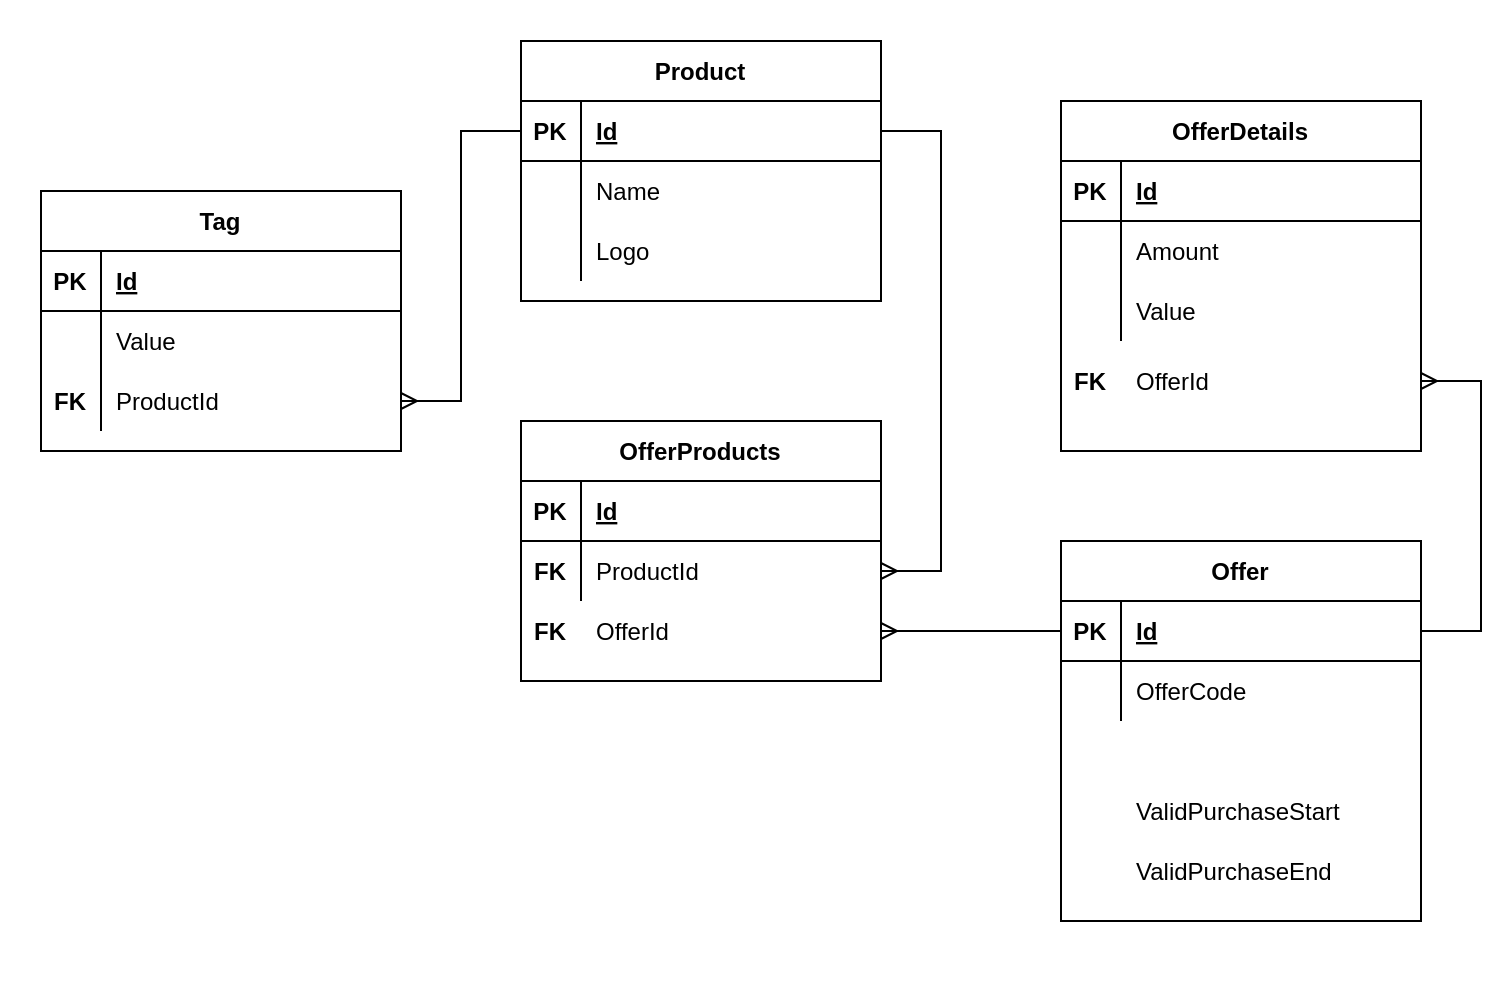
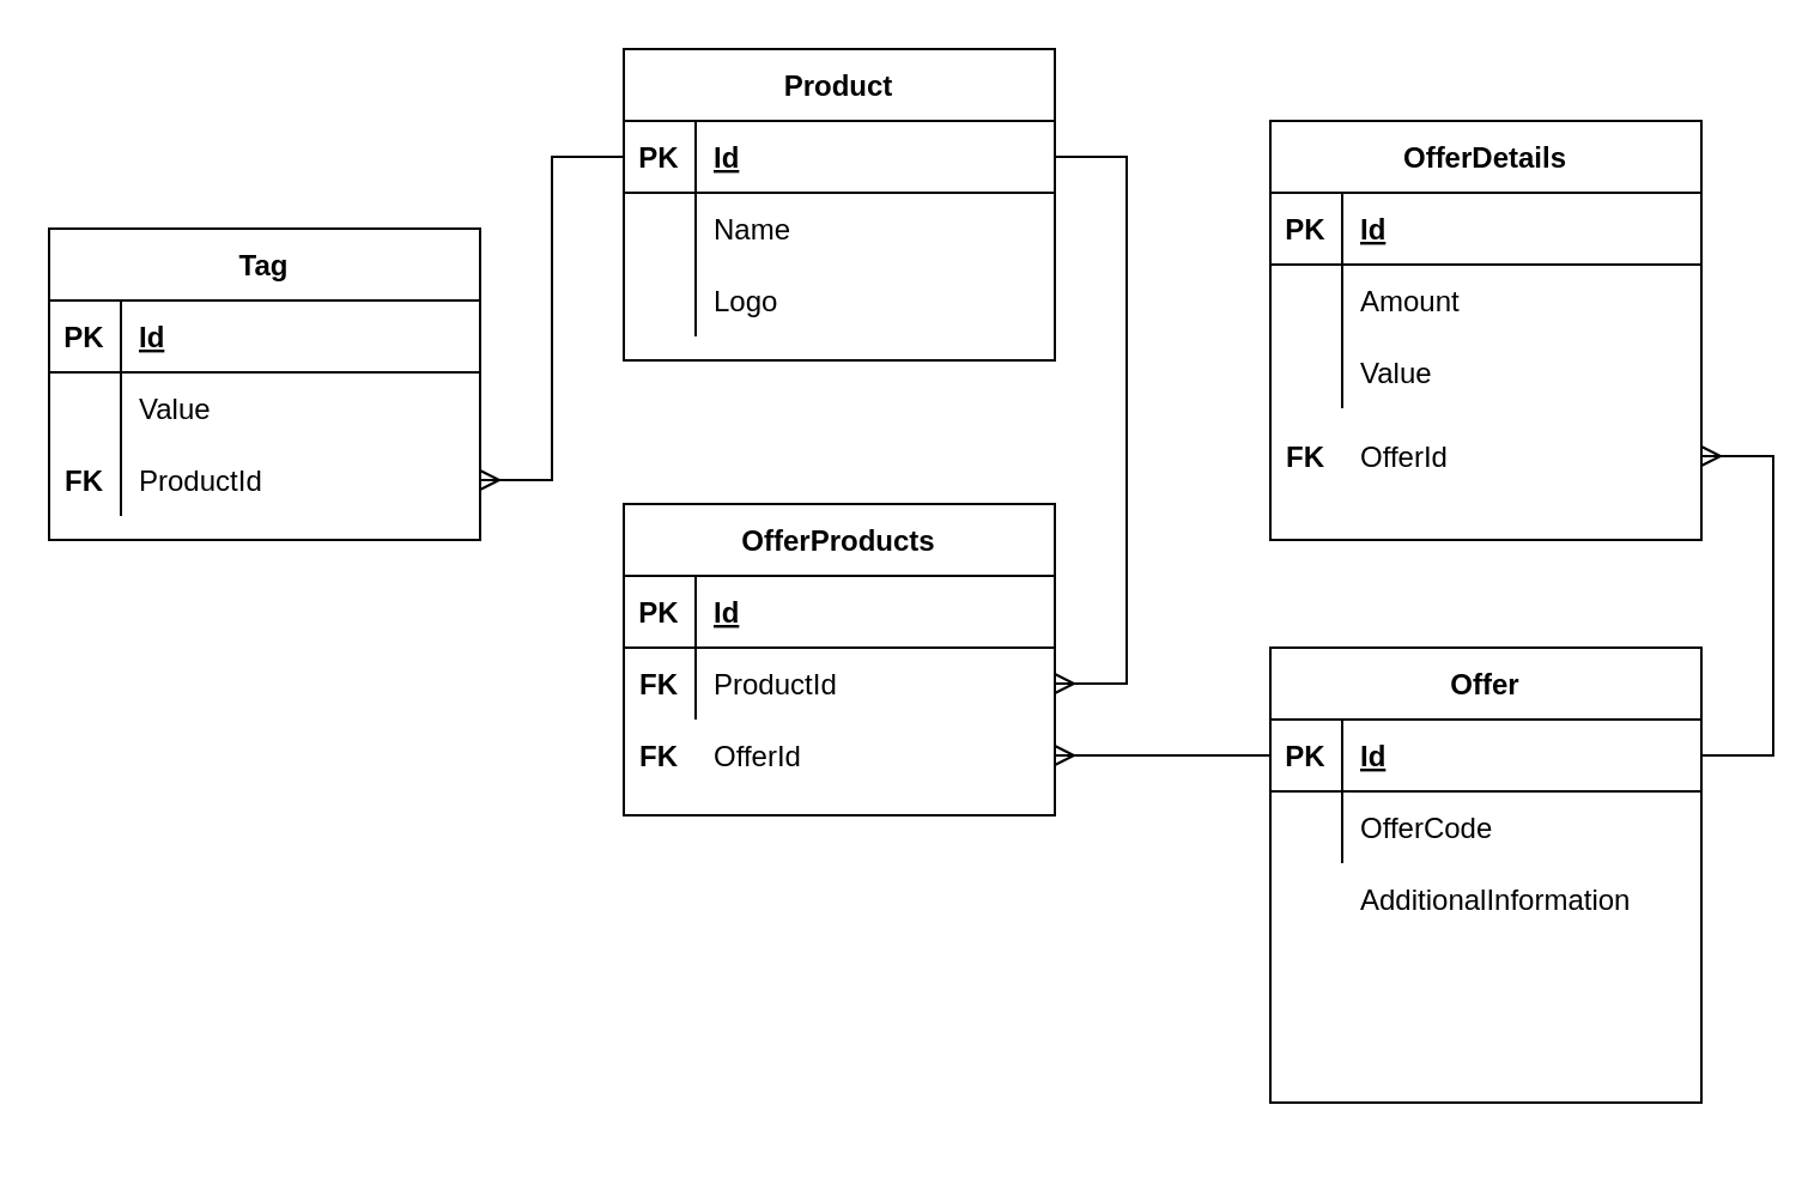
  <mxCell id="0" />
  <mxCell id="1" parent="0" />
  <mxCell id="2" value="OfferProducts" style="shape=table;startSize=30;container=1;collapsible=1;childLayout=tableLayout;fixedRows=1;rowLines=0;fontStyle=1;align=center;resizeLast=1;" parent="1" vertex="1"><mxGeometry x="260" y="210" width="180" height="130" as="geometry" /></mxCell>
  <mxCell id="3" value="" style="shape=tableRow;horizontal=0;startSize=0;swimlaneHead=0;swimlaneBody=0;fillColor=none;collapsible=0;dropTarget=0;points=[[0,0.5],[1,0.5]];portConstraint=eastwest;top=0;left=0;right=0;bottom=1;" parent="2" vertex="1"><mxGeometry y="30" width="180" height="30" as="geometry" /></mxCell>
  <mxCell id="4" value="PK" style="shape=partialRectangle;connectable=0;fillColor=none;top=0;left=0;bottom=0;right=0;fontStyle=1;overflow=hidden;" parent="3" vertex="1"><mxGeometry width="30" height="30" as="geometry"><mxRectangle width="30" height="30" as="alternateBounds" /></mxGeometry></mxCell>
  <mxCell id="5" value="Id" style="shape=partialRectangle;connectable=0;fillColor=none;top=0;left=0;bottom=0;right=0;align=left;spacingLeft=6;fontStyle=5;overflow=hidden;" parent="3" vertex="1"><mxGeometry x="30" width="150" height="30" as="geometry"><mxRectangle width="150" height="30" as="alternateBounds" /></mxGeometry></mxCell>
  <mxCell id="6" value="" style="shape=tableRow;horizontal=0;startSize=0;swimlaneHead=0;swimlaneBody=0;fillColor=none;collapsible=0;dropTarget=0;points=[[0,0.5],[1,0.5]];portConstraint=eastwest;top=0;left=0;right=0;bottom=0;" parent="2" vertex="1"><mxGeometry y="60" width="180" height="30" as="geometry" /></mxCell>
  <mxCell id="7" value="" style="shape=partialRectangle;connectable=0;fillColor=none;top=0;left=0;bottom=0;right=0;editable=1;overflow=hidden;" parent="6" vertex="1"><mxGeometry width="30" height="30" as="geometry"><mxRectangle width="30" height="30" as="alternateBounds" /></mxGeometry></mxCell>
  <mxCell id="8" value="ProductId" style="shape=partialRectangle;connectable=0;fillColor=none;top=0;left=0;bottom=0;right=0;align=left;spacingLeft=6;overflow=hidden;" parent="6" vertex="1"><mxGeometry x="30" width="150" height="30" as="geometry"><mxRectangle width="150" height="30" as="alternateBounds" /></mxGeometry></mxCell>
  <mxCell id="9" value="Offer" style="shape=table;startSize=30;container=1;collapsible=1;childLayout=tableLayout;fixedRows=1;rowLines=0;fontStyle=1;align=center;resizeLast=1;" parent="1" vertex="1"><mxGeometry x="530" y="270" width="180" height="190" as="geometry" /></mxCell>
  <mxCell id="10" value="" style="shape=tableRow;horizontal=0;startSize=0;swimlaneHead=0;swimlaneBody=0;fillColor=none;collapsible=0;dropTarget=0;points=[[0,0.5],[1,0.5]];portConstraint=eastwest;top=0;left=0;right=0;bottom=1;" parent="9" vertex="1"><mxGeometry y="30" width="180" height="30" as="geometry" /></mxCell>
  <mxCell id="11" value="PK" style="shape=partialRectangle;connectable=0;fillColor=none;top=0;left=0;bottom=0;right=0;fontStyle=1;overflow=hidden;" parent="10" vertex="1"><mxGeometry width="30" height="30" as="geometry"><mxRectangle width="30" height="30" as="alternateBounds" /></mxGeometry></mxCell>
  <mxCell id="12" value="Id" style="shape=partialRectangle;connectable=0;fillColor=none;top=0;left=0;bottom=0;right=0;align=left;spacingLeft=6;fontStyle=5;overflow=hidden;" parent="10" vertex="1"><mxGeometry x="30" width="150" height="30" as="geometry"><mxRectangle width="150" height="30" as="alternateBounds" /></mxGeometry></mxCell>
  <mxCell id="13" value="" style="shape=tableRow;horizontal=0;startSize=0;swimlaneHead=0;swimlaneBody=0;fillColor=none;collapsible=0;dropTarget=0;points=[[0,0.5],[1,0.5]];portConstraint=eastwest;top=0;left=0;right=0;bottom=0;" parent="9" vertex="1"><mxGeometry y="60" width="180" height="30" as="geometry" /></mxCell>
  <mxCell id="14" value="" style="shape=partialRectangle;connectable=0;fillColor=none;top=0;left=0;bottom=0;right=0;editable=1;overflow=hidden;" parent="13" vertex="1"><mxGeometry width="30" height="30" as="geometry"><mxRectangle width="30" height="30" as="alternateBounds" /></mxGeometry></mxCell>
  <mxCell id="15" value="OfferCode" style="shape=partialRectangle;connectable=0;fillColor=none;top=0;left=0;bottom=0;right=0;align=left;spacingLeft=6;overflow=hidden;" parent="13" vertex="1"><mxGeometry x="30" width="150" height="30" as="geometry"><mxRectangle width="150" height="30" as="alternateBounds" /></mxGeometry></mxCell>
  <mxCell id="16" value="OfferDetails" style="shape=table;startSize=30;container=1;collapsible=1;childLayout=tableLayout;fixedRows=1;rowLines=0;fontStyle=1;align=center;resizeLast=1;" parent="1" vertex="1"><mxGeometry x="530" y="50" width="180" height="175" as="geometry" /></mxCell>
  <mxCell id="17" value="" style="shape=tableRow;horizontal=0;startSize=0;swimlaneHead=0;swimlaneBody=0;fillColor=none;collapsible=0;dropTarget=0;points=[[0,0.5],[1,0.5]];portConstraint=eastwest;top=0;left=0;right=0;bottom=1;" parent="16" vertex="1"><mxGeometry y="30" width="180" height="30" as="geometry" /></mxCell>
  <mxCell id="18" value="PK" style="shape=partialRectangle;connectable=0;fillColor=none;top=0;left=0;bottom=0;right=0;fontStyle=1;overflow=hidden;" parent="17" vertex="1"><mxGeometry width="30" height="30" as="geometry"><mxRectangle width="30" height="30" as="alternateBounds" /></mxGeometry></mxCell>
  <mxCell id="19" value="Id" style="shape=partialRectangle;connectable=0;fillColor=none;top=0;left=0;bottom=0;right=0;align=left;spacingLeft=6;fontStyle=5;overflow=hidden;" parent="17" vertex="1"><mxGeometry x="30" width="150" height="30" as="geometry"><mxRectangle width="150" height="30" as="alternateBounds" /></mxGeometry></mxCell>
  <mxCell id="20" value="" style="shape=tableRow;horizontal=0;startSize=0;swimlaneHead=0;swimlaneBody=0;fillColor=none;collapsible=0;dropTarget=0;points=[[0,0.5],[1,0.5]];portConstraint=eastwest;top=0;left=0;right=0;bottom=0;" parent="16" vertex="1"><mxGeometry y="60" width="180" height="30" as="geometry" /></mxCell>
  <mxCell id="21" value="" style="shape=partialRectangle;connectable=0;fillColor=none;top=0;left=0;bottom=0;right=0;editable=1;overflow=hidden;" parent="20" vertex="1"><mxGeometry width="30" height="30" as="geometry"><mxRectangle width="30" height="30" as="alternateBounds" /></mxGeometry></mxCell>
  <mxCell id="22" value="Amount" style="shape=partialRectangle;connectable=0;fillColor=none;top=0;left=0;bottom=0;right=0;align=left;spacingLeft=6;overflow=hidden;" parent="20" vertex="1"><mxGeometry x="30" width="150" height="30" as="geometry"><mxRectangle width="150" height="30" as="alternateBounds" /></mxGeometry></mxCell>
  <mxCell id="23" value="" style="shape=tableRow;horizontal=0;startSize=0;swimlaneHead=0;swimlaneBody=0;fillColor=none;collapsible=0;dropTarget=0;points=[[0,0.5],[1,0.5]];portConstraint=eastwest;top=0;left=0;right=0;bottom=0;" parent="16" vertex="1"><mxGeometry y="90" width="180" height="30" as="geometry" /></mxCell>
  <mxCell id="24" value="" style="shape=partialRectangle;connectable=0;fillColor=none;top=0;left=0;bottom=0;right=0;editable=1;overflow=hidden;" parent="23" vertex="1"><mxGeometry width="30" height="30" as="geometry"><mxRectangle width="30" height="30" as="alternateBounds" /></mxGeometry></mxCell>
  <mxCell id="25" value="Value" style="shape=partialRectangle;connectable=0;fillColor=none;top=0;left=0;bottom=0;right=0;align=left;spacingLeft=6;overflow=hidden;" parent="23" vertex="1"><mxGeometry x="30" width="150" height="30" as="geometry"><mxRectangle width="150" height="30" as="alternateBounds" /></mxGeometry></mxCell>
  <mxCell id="26" value="" style="shape=tableRow;horizontal=0;startSize=0;swimlaneHead=0;swimlaneBody=0;fillColor=none;collapsible=0;dropTarget=0;points=[[0,0.5],[1,0.5]];portConstraint=eastwest;top=0;left=0;right=0;bottom=0;" parent="1" vertex="1"><mxGeometry x="530" y="420" width="180" height="30" as="geometry" /></mxCell>
  <mxCell id="27" value="" style="shape=partialRectangle;connectable=0;fillColor=none;top=0;left=0;bottom=0;right=0;editable=1;overflow=hidden;" parent="26" vertex="1"><mxGeometry width="30" height="30" as="geometry"><mxRectangle width="30" height="30" as="alternateBounds" /></mxGeometry></mxCell>
  <mxCell id="28" value="" style="shape=tableRow;horizontal=0;startSize=0;swimlaneHead=0;swimlaneBody=0;fillColor=none;collapsible=0;dropTarget=0;points=[[0,0.5],[1,0.5]];portConstraint=eastwest;top=0;left=0;right=0;bottom=0;" parent="1" vertex="1"><mxGeometry x="530" y="450" width="180" height="30" as="geometry" /></mxCell>
  <mxCell id="29" value="" style="shape=partialRectangle;connectable=0;fillColor=none;top=0;left=0;bottom=0;right=0;editable=1;overflow=hidden;" parent="28" vertex="1"><mxGeometry width="30" height="30" as="geometry"><mxRectangle width="30" height="30" as="alternateBounds" /></mxGeometry></mxCell>
  <mxCell id="30" value="" style="shape=tableRow;horizontal=0;startSize=0;swimlaneHead=0;swimlaneBody=0;fillColor=none;collapsible=0;dropTarget=0;points=[[0,0.5],[1,0.5]];portConstraint=eastwest;top=0;left=0;right=0;bottom=0;" parent="1" vertex="1"><mxGeometry x="530" y="390" width="180" height="30" as="geometry" /></mxCell>
  <mxCell id="31" value="" style="shape=partialRectangle;connectable=0;fillColor=none;top=0;left=0;bottom=0;right=0;editable=1;overflow=hidden;" parent="30" vertex="1"><mxGeometry width="30" height="30" as="geometry"><mxRectangle width="30" height="30" as="alternateBounds" /></mxGeometry></mxCell>
  <mxCell id="32" value="Product" style="shape=table;startSize=30;container=1;collapsible=1;childLayout=tableLayout;fixedRows=1;rowLines=0;fontStyle=1;align=center;resizeLast=1;" parent="1" vertex="1"><mxGeometry x="260" y="20" width="180" height="130" as="geometry" /></mxCell>
  <mxCell id="33" value="" style="shape=tableRow;horizontal=0;startSize=0;swimlaneHead=0;swimlaneBody=0;fillColor=none;collapsible=0;dropTarget=0;points=[[0,0.5],[1,0.5]];portConstraint=eastwest;top=0;left=0;right=0;bottom=1;" parent="32" vertex="1"><mxGeometry y="30" width="180" height="30" as="geometry" /></mxCell>
  <mxCell id="34" value="PK" style="shape=partialRectangle;connectable=0;fillColor=none;top=0;left=0;bottom=0;right=0;fontStyle=1;overflow=hidden;" parent="33" vertex="1"><mxGeometry width="30" height="30" as="geometry"><mxRectangle width="30" height="30" as="alternateBounds" /></mxGeometry></mxCell>
  <mxCell id="35" value="Id" style="shape=partialRectangle;connectable=0;fillColor=none;top=0;left=0;bottom=0;right=0;align=left;spacingLeft=6;fontStyle=5;overflow=hidden;" parent="33" vertex="1"><mxGeometry x="30" width="150" height="30" as="geometry"><mxRectangle width="150" height="30" as="alternateBounds" /></mxGeometry></mxCell>
  <mxCell id="36" value="" style="shape=tableRow;horizontal=0;startSize=0;swimlaneHead=0;swimlaneBody=0;fillColor=none;collapsible=0;dropTarget=0;points=[[0,0.5],[1,0.5]];portConstraint=eastwest;top=0;left=0;right=0;bottom=0;" parent="32" vertex="1"><mxGeometry y="60" width="180" height="30" as="geometry" /></mxCell>
  <mxCell id="37" value="" style="shape=partialRectangle;connectable=0;fillColor=none;top=0;left=0;bottom=0;right=0;editable=1;overflow=hidden;" parent="36" vertex="1"><mxGeometry width="30" height="30" as="geometry"><mxRectangle width="30" height="30" as="alternateBounds" /></mxGeometry></mxCell>
  <mxCell id="38" value="Name" style="shape=partialRectangle;connectable=0;fillColor=none;top=0;left=0;bottom=0;right=0;align=left;spacingLeft=6;overflow=hidden;" parent="36" vertex="1"><mxGeometry x="30" width="150" height="30" as="geometry"><mxRectangle width="150" height="30" as="alternateBounds" /></mxGeometry></mxCell>
  <mxCell id="39" value="" style="shape=tableRow;horizontal=0;startSize=0;swimlaneHead=0;swimlaneBody=0;fillColor=none;collapsible=0;dropTarget=0;points=[[0,0.5],[1,0.5]];portConstraint=eastwest;top=0;left=0;right=0;bottom=0;" parent="32" vertex="1"><mxGeometry y="90" width="180" height="30" as="geometry" /></mxCell>
  <mxCell id="40" value="" style="shape=partialRectangle;connectable=0;fillColor=none;top=0;left=0;bottom=0;right=0;editable=1;overflow=hidden;" parent="39" vertex="1"><mxGeometry width="30" height="30" as="geometry"><mxRectangle width="30" height="30" as="alternateBounds" /></mxGeometry></mxCell>
  <mxCell id="41" value="Logo" style="shape=partialRectangle;connectable=0;fillColor=none;top=0;left=0;bottom=0;right=0;align=left;spacingLeft=6;overflow=hidden;" parent="39" vertex="1"><mxGeometry x="30" width="150" height="30" as="geometry"><mxRectangle width="150" height="30" as="alternateBounds" /></mxGeometry></mxCell>
  <mxCell id="42" value="" style="shape=tableRow;horizontal=0;startSize=0;swimlaneHead=0;swimlaneBody=0;fillColor=none;collapsible=0;dropTarget=0;points=[[0,0.5],[1,0.5]];portConstraint=eastwest;top=0;left=0;right=0;bottom=0;" parent="1" vertex="1"><mxGeometry x="260" y="300" width="180" height="30" as="geometry" /></mxCell>
  <mxCell id="43" value="" style="shape=partialRectangle;connectable=0;fillColor=none;top=0;left=0;bottom=0;right=0;editable=1;overflow=hidden;" parent="42" vertex="1"><mxGeometry width="30" height="30" as="geometry"><mxRectangle width="30" height="30" as="alternateBounds" /></mxGeometry></mxCell>
  <mxCell id="44" value="OfferId" style="shape=partialRectangle;connectable=0;fillColor=none;top=0;left=0;bottom=0;right=0;align=left;spacingLeft=6;overflow=hidden;" parent="42" vertex="1"><mxGeometry x="30" width="150" height="30" as="geometry"><mxRectangle width="150" height="30" as="alternateBounds" /></mxGeometry></mxCell>
  <mxCell id="45" value="" style="edgeStyle=entityRelationEdgeStyle;fontSize=12;html=1;endArrow=ERmany;rounded=0;" parent="1" source="10" target="42" edge="1"><mxGeometry width="100" height="100" relative="1" as="geometry"><mxPoint x="540" y="275" as="sourcePoint" /><mxPoint x="440" y="375" as="targetPoint" /></mxGeometry></mxCell>
  <mxCell id="46" value="" style="edgeStyle=entityRelationEdgeStyle;fontSize=12;html=1;endArrow=ERmany;rounded=0;" parent="1" source="33" target="6" edge="1"><mxGeometry width="100" height="100" relative="1" as="geometry"><mxPoint x="170" y="480" as="sourcePoint" /><mxPoint x="270" y="380" as="targetPoint" /></mxGeometry></mxCell>
  <mxCell id="47" value="" style="shape=tableRow;horizontal=0;startSize=0;swimlaneHead=0;swimlaneBody=0;fillColor=none;collapsible=0;dropTarget=0;points=[[0,0.5],[1,0.5]];portConstraint=eastwest;top=0;left=0;right=0;bottom=0;" parent="1" vertex="1"><mxGeometry x="530" y="175" width="180" height="30" as="geometry" /></mxCell>
  <mxCell id="48" value="" style="shape=partialRectangle;connectable=0;fillColor=none;top=0;left=0;bottom=0;right=0;editable=1;overflow=hidden;" parent="47" vertex="1"><mxGeometry width="30" height="30" as="geometry"><mxRectangle width="30" height="30" as="alternateBounds" /></mxGeometry></mxCell>
  <mxCell id="49" value="OfferId" style="shape=partialRectangle;connectable=0;fillColor=none;top=0;left=0;bottom=0;right=0;align=left;spacingLeft=6;overflow=hidden;" parent="47" vertex="1"><mxGeometry x="30" width="150" height="30" as="geometry"><mxRectangle width="150" height="30" as="alternateBounds" /></mxGeometry></mxCell>
  <mxCell id="50" value="" style="edgeStyle=entityRelationEdgeStyle;fontSize=12;html=1;endArrow=ERmany;rounded=0;" parent="1" source="10" target="47" edge="1"><mxGeometry width="100" height="100" relative="1" as="geometry"><mxPoint x="730" y="270" as="sourcePoint" /><mxPoint x="830" y="170" as="targetPoint" /></mxGeometry></mxCell>
  <mxCell id="51" value="FK" style="shape=partialRectangle;connectable=0;fillColor=none;top=0;left=0;bottom=0;right=0;fontStyle=1;overflow=hidden;" parent="1" vertex="1"><mxGeometry x="530" y="175" width="30" height="30" as="geometry"><mxRectangle width="30" height="30" as="alternateBounds" /></mxGeometry></mxCell>
- <mxCell id="53" value="ValidPurchaseStart" style="shape=partialRectangle;connectable=0;fillColor=none;top=0;left=0;bottom=0;right=0;align=left;spacingLeft=6;overflow=hidden;" parent="1" vertex="1"><mxGeometry x="560" y="390" width="150" height="30" as="geometry"><mxRectangle width="150" height="30" as="alternateBounds" /></mxGeometry></mxCell>
- <mxCell id="54" value="ValidPurchaseEnd" style="shape=partialRectangle;connectable=0;fillColor=none;top=0;left=0;bottom=0;right=0;align=left;spacingLeft=6;overflow=hidden;" parent="1" vertex="1"><mxGeometry x="560" y="420" width="150" height="30" as="geometry"><mxRectangle width="150" height="30" as="alternateBounds" /></mxGeometry></mxCell>
+ <mxCell id="52" value="AdditionalInformation" style="shape=partialRectangle;connectable=0;fillColor=none;top=0;left=0;bottom=0;right=0;align=left;spacingLeft=6;overflow=hidden;" parent="1" vertex="1"><mxGeometry x="560" y="360" width="150" height="30" as="geometry"><mxRectangle width="150" height="30" as="alternateBounds" /></mxGeometry></mxCell>
  <mxCell id="55" value="FK" style="shape=partialRectangle;connectable=0;fillColor=none;top=0;left=0;bottom=0;right=0;fontStyle=1;overflow=hidden;" parent="1" vertex="1"><mxGeometry x="260" y="300" width="30" height="30" as="geometry"><mxRectangle width="30" height="30" as="alternateBounds" /></mxGeometry></mxCell>
  <mxCell id="56" value="FK" style="shape=partialRectangle;connectable=0;fillColor=none;top=0;left=0;bottom=0;right=0;fontStyle=1;overflow=hidden;" parent="1" vertex="1"><mxGeometry x="260" y="270" width="30" height="30" as="geometry"><mxRectangle width="30" height="30" as="alternateBounds" /></mxGeometry></mxCell>
  <mxCell id="57" value="Tag" style="shape=table;startSize=30;container=1;collapsible=1;childLayout=tableLayout;fixedRows=1;rowLines=0;fontStyle=1;align=center;resizeLast=1;" vertex="1" parent="1"><mxGeometry x="20" y="95" width="180" height="130" as="geometry" /></mxCell>
  <mxCell id="58" value="" style="shape=tableRow;horizontal=0;startSize=0;swimlaneHead=0;swimlaneBody=0;fillColor=none;collapsible=0;dropTarget=0;points=[[0,0.5],[1,0.5]];portConstraint=eastwest;top=0;left=0;right=0;bottom=1;" vertex="1" parent="57"><mxGeometry y="30" width="180" height="30" as="geometry" /></mxCell>
  <mxCell id="59" value="PK" style="shape=partialRectangle;connectable=0;fillColor=none;top=0;left=0;bottom=0;right=0;fontStyle=1;overflow=hidden;" vertex="1" parent="58"><mxGeometry width="30" height="30" as="geometry"><mxRectangle width="30" height="30" as="alternateBounds" /></mxGeometry></mxCell>
  <mxCell id="60" value="Id" style="shape=partialRectangle;connectable=0;fillColor=none;top=0;left=0;bottom=0;right=0;align=left;spacingLeft=6;fontStyle=5;overflow=hidden;" vertex="1" parent="58"><mxGeometry x="30" width="150" height="30" as="geometry"><mxRectangle width="150" height="30" as="alternateBounds" /></mxGeometry></mxCell>
  <mxCell id="61" value="" style="shape=tableRow;horizontal=0;startSize=0;swimlaneHead=0;swimlaneBody=0;fillColor=none;collapsible=0;dropTarget=0;points=[[0,0.5],[1,0.5]];portConstraint=eastwest;top=0;left=0;right=0;bottom=0;" vertex="1" parent="57"><mxGeometry y="60" width="180" height="30" as="geometry" /></mxCell>
  <mxCell id="62" value="" style="shape=partialRectangle;connectable=0;fillColor=none;top=0;left=0;bottom=0;right=0;editable=1;overflow=hidden;" vertex="1" parent="61"><mxGeometry width="30" height="30" as="geometry"><mxRectangle width="30" height="30" as="alternateBounds" /></mxGeometry></mxCell>
  <mxCell id="63" value="Value" style="shape=partialRectangle;connectable=0;fillColor=none;top=0;left=0;bottom=0;right=0;align=left;spacingLeft=6;overflow=hidden;" vertex="1" parent="61"><mxGeometry x="30" width="150" height="30" as="geometry"><mxRectangle width="150" height="30" as="alternateBounds" /></mxGeometry></mxCell>
  <mxCell id="64" value="" style="shape=tableRow;horizontal=0;startSize=0;swimlaneHead=0;swimlaneBody=0;fillColor=none;collapsible=0;dropTarget=0;points=[[0,0.5],[1,0.5]];portConstraint=eastwest;top=0;left=0;right=0;bottom=0;" vertex="1" parent="57"><mxGeometry y="90" width="180" height="30" as="geometry" /></mxCell>
  <mxCell id="65" value="" style="shape=partialRectangle;connectable=0;fillColor=none;top=0;left=0;bottom=0;right=0;editable=1;overflow=hidden;" vertex="1" parent="64"><mxGeometry width="30" height="30" as="geometry"><mxRectangle width="30" height="30" as="alternateBounds" /></mxGeometry></mxCell>
  <mxCell id="66" value="ProductId" style="shape=partialRectangle;connectable=0;fillColor=none;top=0;left=0;bottom=0;right=0;align=left;spacingLeft=6;overflow=hidden;" vertex="1" parent="64"><mxGeometry x="30" width="150" height="30" as="geometry"><mxRectangle width="150" height="30" as="alternateBounds" /></mxGeometry></mxCell>
  <mxCell id="67" value="FK" style="shape=partialRectangle;connectable=0;fillColor=none;top=0;left=0;bottom=0;right=0;fontStyle=1;overflow=hidden;" vertex="1" parent="1"><mxGeometry x="20" y="185" width="30" height="30" as="geometry"><mxRectangle width="30" height="30" as="alternateBounds" /></mxGeometry></mxCell>
  <mxCell id="68" value="" style="edgeStyle=entityRelationEdgeStyle;fontSize=12;html=1;endArrow=ERmany;rounded=0;" edge="1" parent="1" source="33" target="64"><mxGeometry width="100" height="100" relative="1" as="geometry"><mxPoint x="260" y="115" as="sourcePoint" /><mxPoint x="160" y="215" as="targetPoint" /></mxGeometry></mxCell>
